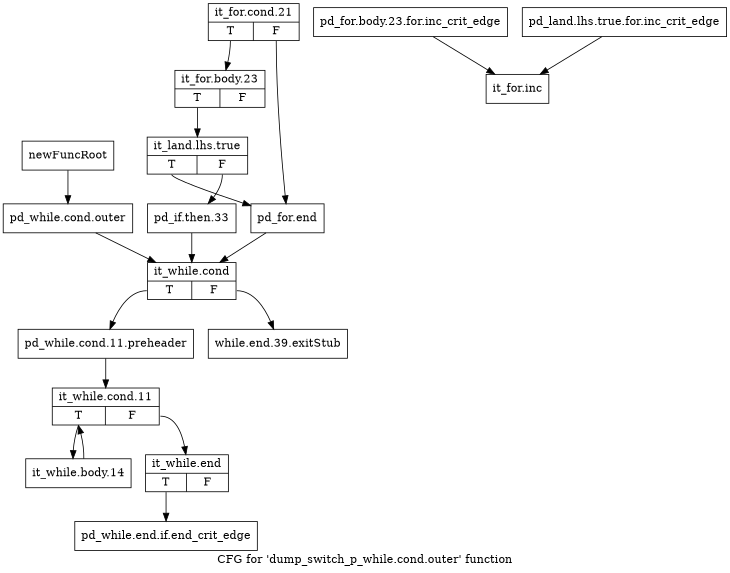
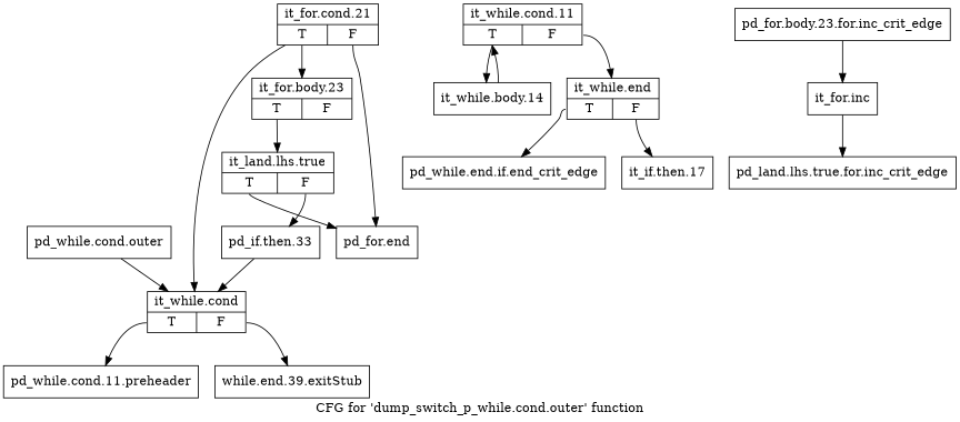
  digraph {
    label="CFG for 'dump_switch_p_while.cond.outer' function"
    node [shape=record]
-   n1 [label="{newFuncRoot}"]
    n2 [label="{pd_while.cond.outer}"]
    n3 [label="{it_while.cond|{<s0>T|<s1>F}}"]
    n4 [label="{while.end.39.exitStub}"]
    n5 [label="{pd_while.cond.11.preheader}"]
    n6 [label="{it_while.cond.11|{<s0>T|<s1>F}}"]
    n7 [label="{it_while.body.14}"]
    n8 [label="{it_while.end|{<s0>T|<s1>F}}"]
    n9 [label="{pd_while.end.if.end_crit_edge}"]
+   n10 [label="{it_if.then.17}"]
    n11 [label="{it_for.cond.21|{<s0>T|<s1>F}}"]
    n12 [label="{it_for.body.23|{<s0>T|<s1>F}}"]
    n13 [label="{pd_for.end}"]
    n14 [label="{it_land.lhs.true|{<s0>T|<s1>F}}"]
    n15 [label="{pd_if.then.33}"]
    n16 [label="{pd_for.body.23.for.inc_crit_edge}"]
    n17 [label="{it_for.inc}"]
    n18 [label="{pd_land.lhs.true.for.inc_crit_edge}"]
-   n1 -> n2
    n2 -> n3
    n3 -> n4 [tailport=s1]
    n3 -> n5 [tailport=s0]
-   n5 -> n6
    n6 -> n7 [tailport=s0]
    n6 -> n8 [tailport=s1]
    n7 -> n6
    n8 -> n9 [tailport=s0]
+   n8 -> n10 [tailport=s1]
    n11 -> n12 [tailport=s0]
    n11 -> n13 [tailport=s1]
    n12 -> n14 [tailport=s0]
-   n13 -> n3
+   n11 -> n3
    n14 -> n13 [tailport=s0]
    n14 -> n15 [tailport=s1]
    n15 -> n3
    n16 -> n17
-   n18 -> n17
+   n17 -> n18
  }
